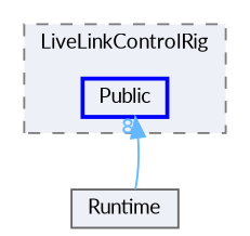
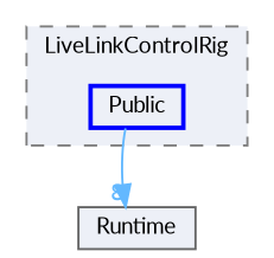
  digraph {
    compound=true
    fontname=Lato
    node [fillcolor="#edf0f7" fontname=Lato fontsize=10 shape=box]
    n1 [color=blue height=0.2 label=Public style="filled,bold" width=0.4]
    n2 [color=gray40 height=0.2 label=Runtime style=filled width=0.4]
    subgraph cluster_1 {
      bgcolor="#edf0f7"
      fontsize=10
      label=LiveLinkControlRig
      pencolor=grey50
      style="filled,dashed"
      n1
    }
-   n2 -> n1 [color=steelblue1 fontcolor=steelblue1 fontname=Lato fontsize=10 headlabel=8 labeldistance=1.5 labelfontname=Helvetica labelfontsize=10]
+   n1 -> n2 [color=steelblue1 fontcolor=steelblue1 fontname=Lato fontsize=10 headlabel=8 labeldistance=1.5 labelfontname=Helvetica labelfontsize=10]
  }
